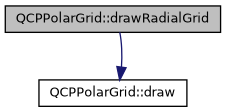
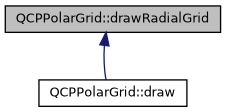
  digraph {
    rankdir=TB
    node [color=black fontname=Helvetica fontsize=10 shape=record style=filled]
    n1 [fillcolor=grey75 fontcolor=black height=0.2 label="QCPPolarGrid::drawRadialGrid" width=0.4]
    n2 [fillcolor=white height=0.2 label="QCPPolarGrid::draw" width=0.4]
-   n2 -> n1 [color=midnightblue dir=back fontname=Helvetica fontsize=10 labelfontname=Helvetica labelfontsize=10 style=solid]
+   n1 -> n2 [color=midnightblue dir=back fontname=Helvetica fontsize=10 labelfontname=Helvetica labelfontsize=10 style=solid]
  }
